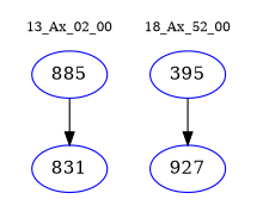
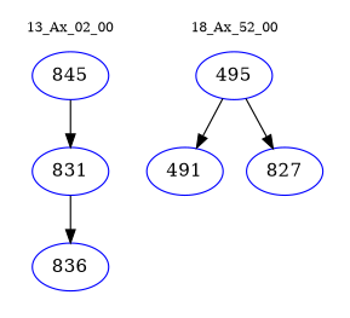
  digraph {
    node [color=blue]
    edge [color=black]
    n1 [label=831]
-   n3 [label=885]
-   n4 [label=395]
-   n6 [label=927]
+   n2 [label=836]
+   n3 [label=845]
+   n4 [label=495]
+   n5 [label=491]
+   n6 [label=827]
    subgraph cluster_1 {
      color=white
      fontsize=10
      label="13_Ax_02_00"
      n1
+     n2
      n3
    }
    subgraph cluster_2 {
      color=white
      fontsize=10
      label="18_Ax_52_00"
      n4
+     n5
      n6
    }
+   n1 -> n2
    n3 -> n1
+   n4 -> n5
    n4 -> n6
  }
